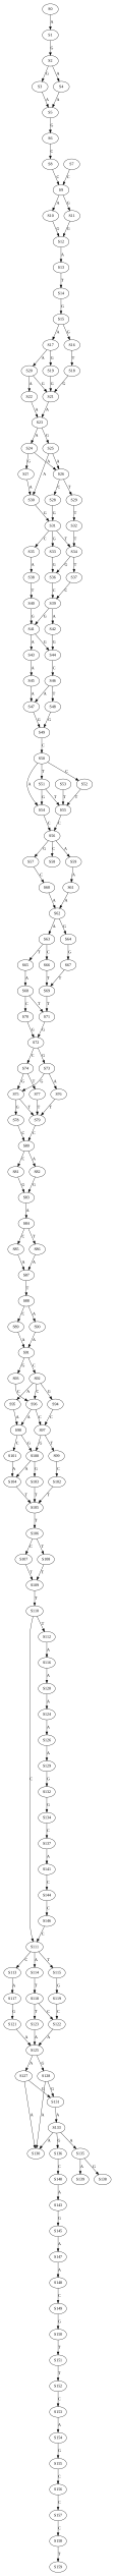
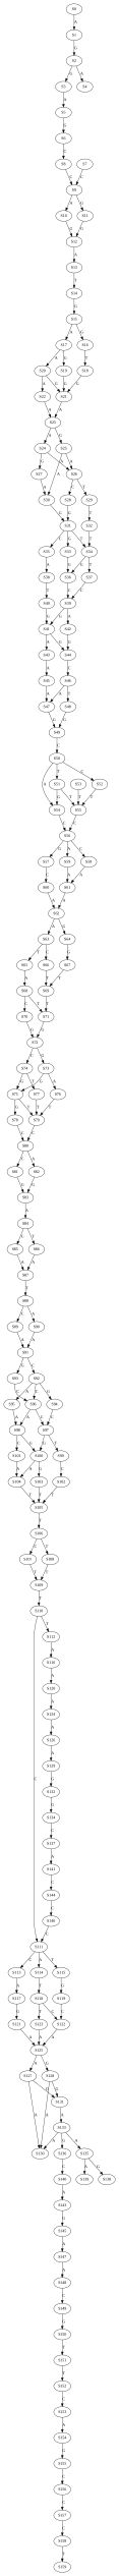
  strict digraph {
    fontname="Liberation Serif"
    node [fontname="Liberation Serif"]
    edge [fontname="Liberation Serif"]
    S0
    S1
    S2
    S3
    S4
    S5
    S6
    S8
    S7
    S9
    S10
    S11
    S12
    S13
    S14
    S15
    S16
    S17
    S18
    S19
    S20
    S21
    S22
    S23
    S24
    S25
    S26
    S27
    S30
    S28
    S29
    S31
    S32
    S33
    S34
    S35
    S36
    S37
    S38
    S39
    S40
    S41
    S42
    S43
    S44
    S45
    S46
    S47
    S48
    S49
    S50
    S51
    S52
    S54
    S55
    S53
    S56
    S57
    S58
    S59
    S60
    S61
    S62
    S63
    S64
    S65
    S66
    S67
    S68
    S69
    S70
    S71
    S72
    S73
    S74
    S75
    S76
    S77
    S78
    S79
    S80
    S81
    S82
    S83
    S84
    S85
    S86
    S87
    S88
    S89
    S90
    S91
    S92
    S93
    S94
    S95
    S96
    S97
    S98
    S99
    S100
    S101
    S102
    S103
    S104
    S105
    S106
    S107
    S108
    S109
    S110
    S111
    S112
    S113
    S114
    S115
    S116
    S117
    S118
    S119
    S120
    S121
    S122
    S123
    S124
    S125
    S126
    S127
    S128
    S129
    S130
    S131
    S132
    S133
    S134
    S135
    S136
    S137
    S138
    S139
    S140
    S141
    S143
    S144
    S145
    S146
    S147
    S148
    S149
    S150
    S151
    S152
    S153
    S154
    S155
    S156
    S157
    S158
    S159
    S0 -> S1 [label=A]
    S1 -> S2 [label=G]
    S2 -> S3 [label=G]
    S2 -> S4 [label=A]
    S3 -> S5 [label=A]
-   S4 -> S5 [label=A]
    S5 -> S6 [label=G]
    S6 -> S8 [label=C]
    S8 -> S9 [label=C]
    S7 -> S9 [label=C]
    S9 -> S10 [label=A]
    S9 -> S11 [label=G]
    S10 -> S12 [label=G]
    S11 -> S12 [label=G]
    S12 -> S13 [label=A]
    S13 -> S14 [label=T]
    S14 -> S15 [label=G]
    S15 -> S16 [label=G]
    S15 -> S17 [label=A]
    S16 -> S18 [label=T]
    S17 -> S19 [label=G]
    S17 -> S20 [label=A]
    S18 -> S21 [label=G]
    S19 -> S21 [label=G]
    S20 -> S21 [label=G]
    S20 -> S22 [label=A]
    S21 -> S23 [label=A]
    S22 -> S23 [label=A]
    S23 -> S24 [label=A]
    S23 -> S25 [label=G]
    S24 -> S26 [label=A]
    S24 -> S27 [label=G]
    S25 -> S26 [label=A]
    S25 -> S30 [label=A]
    S26 -> S28 [label=C]
    S26 -> S29 [label=T]
    S27 -> S30 [label=A]
    S30 -> S31 [label=G]
    S28 -> S31 [label=G]
    S29 -> S32 [label=T]
    S31 -> S33 [label=G]
    S31 -> S34 [label=T]
    S31 -> S35 [label=C]
    S32 -> S34 [label=T]
    S33 -> S36 [label=G]
    S34 -> S36 [label=G]
    S34 -> S37 [label=T]
    S35 -> S38 [label=A]
    S36 -> S39 [label=C]
    S37 -> S39 [label=C]
    S38 -> S40 [label=T]
    S39 -> S41 [label=G]
    S39 -> S42 [label=A]
    S40 -> S41 [label=G]
    S41 -> S43 [label=A]
    S41 -> S44 [label=G]
    S42 -> S44 [label=G]
    S43 -> S45 [label=A]
    S44 -> S46 [label=C]
    S45 -> S47 [label=A]
    S46 -> S47 [label=A]
    S46 -> S48 [label=T]
    S47 -> S49 [label=G]
    S48 -> S49 [label=G]
    S49 -> S50 [label=C]
    S50 -> S51 [label=T]
    S50 -> S52 [label=C]
    S50 -> S54 [label=A]
    S51 -> S54 [label=G]
    S51 -> S55 [label=T]
    S52 -> S55 [label=T]
    S54 -> S56 [label=C]
    S55 -> S56 [label=C]
    S53 -> S55 [label=T]
    S56 -> S57 [label=G]
    S56 -> S58 [label=C]
    S56 -> S59 [label=A]
    S57 -> S60 [label=C]
+   S58 -> S61 [label=A]
    S59 -> S61 [label=A]
    S60 -> S62 [label=A]
    S61 -> S62 [label=A]
    S62 -> S63 [label=A]
    S62 -> S64 [label=G]
    S63 -> S65 [label=T]
    S63 -> S66 [label=C]
    S64 -> S67 [label=G]
    S65 -> S68 [label=A]
    S66 -> S69 [label=T]
    S67 -> S69 [label=T]
    S68 -> S70 [label=C]
    S68 -> S71 [label=T]
    S69 -> S71 [label=T]
    S70 -> S72 [label=G]
    S71 -> S72 [label=G]
    S72 -> S73 [label=G]
    S72 -> S74 [label=C]
    S73 -> S75 [label=G]
    S73 -> S76 [label=A]
    S74 -> S75 [label=G]
    S74 -> S77 [label=T]
    S75 -> S78 [label=G]
    S75 -> S79 [label=T]
    S76 -> S79 [label=T]
    S77 -> S79 [label=T]
    S78 -> S80 [label=C]
    S79 -> S80 [label=C]
    S80 -> S81 [label=C]
    S80 -> S82 [label=A]
    S81 -> S83 [label=G]
    S82 -> S83 [label=G]
    S83 -> S84 [label=A]
    S84 -> S85 [label=C]
    S84 -> S86 [label=T]
    S85 -> S87 [label=A]
    S86 -> S87 [label=A]
    S87 -> S88 [label=T]
    S88 -> S89 [label=C]
    S88 -> S90 [label=A]
    S89 -> S91 [label=A]
    S90 -> S91 [label=A]
    S91 -> S92 [label=C]
    S91 -> S93 [label=G]
    S92 -> S94 [label=G]
    S92 -> S95 [label=A]
    S92 -> S96 [label=C]
    S93 -> S96 [label=C]
    S94 -> S97 [label=C]
    S95 -> S98 [label=A]
    S96 -> S97 [label=C]
    S96 -> S98 [label=A]
    S97 -> S99 [label=T]
    S97 -> S100 [label=G]
    S98 -> S100 [label=G]
    S98 -> S101 [label=C]
    S99 -> S102 [label=C]
    S100 -> S103 [label=G]
    S100 -> S104 [label=A]
    S101 -> S104 [label=A]
    S102 -> S105 [label=T]
    S103 -> S105 [label=T]
    S104 -> S105 [label=T]
    S105 -> S106 [label=T]
    S106 -> S107 [label=C]
    S106 -> S108 [label=T]
    S107 -> S109 [label=T]
    S108 -> S109 [label=T]
    S109 -> S110 [label=T]
    S110 -> S111 [label=C]
    S110 -> S112 [label=T]
    S111 -> S113 [label=C]
    S111 -> S114 [label=A]
    S111 -> S115 [label=T]
    S112 -> S116 [label=A]
    S113 -> S117 [label=A]
    S114 -> S118 [label=T]
    S115 -> S119 [label=G]
    S116 -> S120 [label=A]
    S117 -> S121 [label=G]
    S118 -> S122 [label=C]
    S118 -> S123 [label=T]
    S119 -> S122 [label=C]
    S120 -> S124 [label=A]
    S121 -> S125 [label=A]
    S122 -> S125 [label=A]
    S123 -> S125 [label=A]
    S124 -> S126 [label=A]
    S125 -> S127 [label=A]
    S125 -> S128 [label=G]
    S126 -> S129 [label=A]
    S127 -> S130 [label=A]
    S127 -> S131 [label=G]
    S128 -> S130 [label=A]
    S128 -> S131 [label=G]
    S129 -> S132 [label=G]
    S131 -> S133 [label=A]
    S132 -> S134 [label=G]
    S133 -> S130 [label=A]
    S133 -> S135 [label=A]
    S133 -> S136 [label=G]
    S134 -> S137 [label=C]
    S135 -> S138 [label=G]
    S135 -> S139 [label=A]
    S136 -> S140 [label=C]
    S137 -> S141 [label=A]
    S140 -> S143 [label=A]
    S141 -> S144 [label=C]
    S143 -> S145 [label=G]
    S144 -> S146 [label=C]
    S145 -> S147 [label=A]
    S146 -> S111 [label=C]
    S147 -> S148 [label=A]
    S148 -> S149 [label=C]
    S149 -> S150 [label=G]
    S150 -> S151 [label=T]
    S151 -> S152 [label=T]
    S152 -> S153 [label=C]
    S153 -> S154 [label=A]
    S154 -> S155 [label=G]
    S155 -> S156 [label=C]
    S156 -> S157 [label=C]
    S157 -> S158 [label=C]
    S158 -> S159 [label=T]
  }
